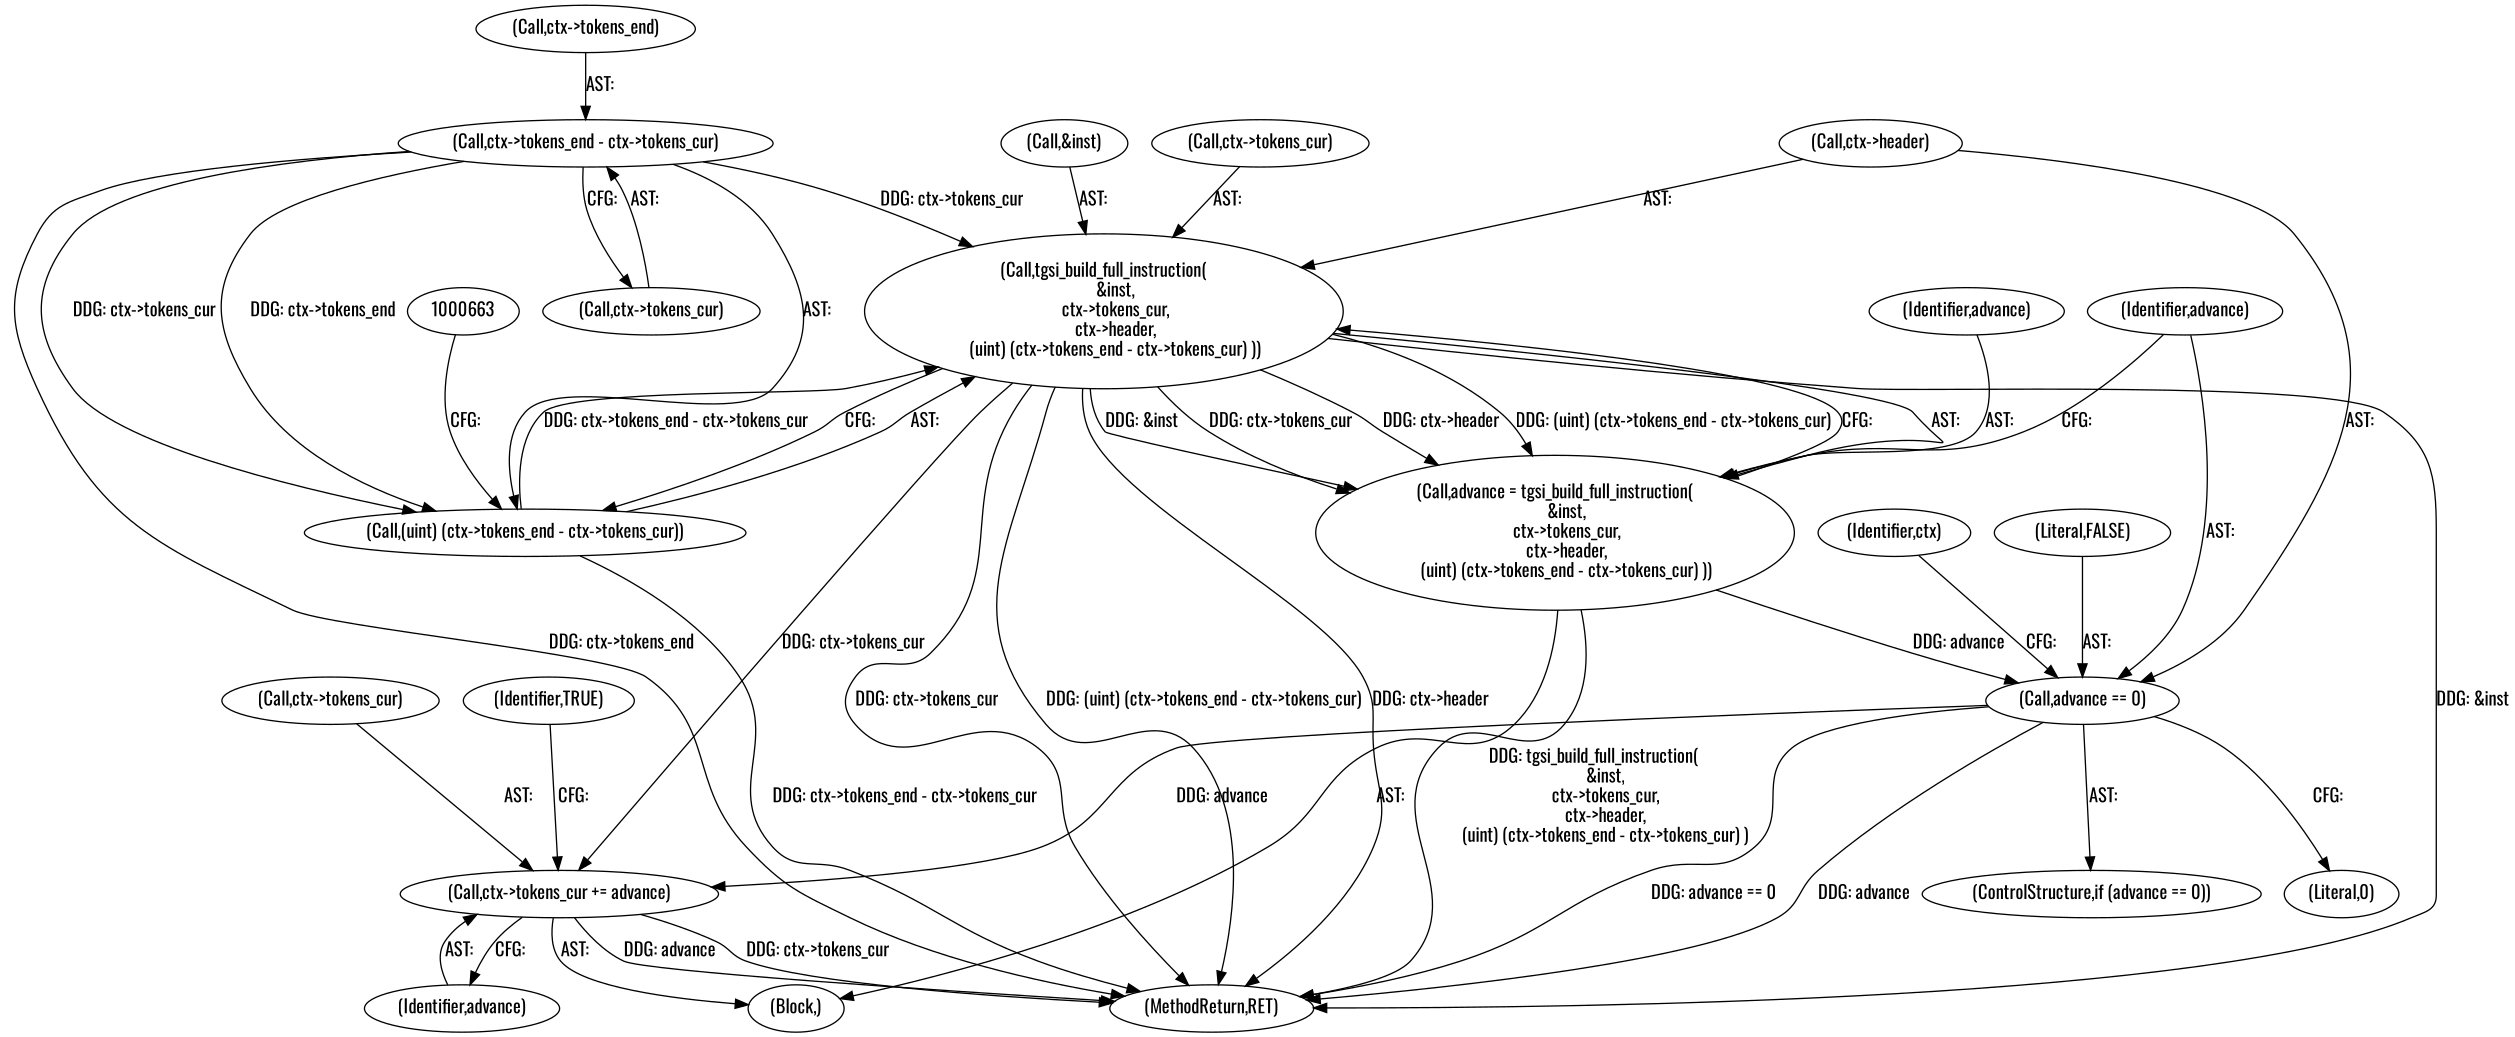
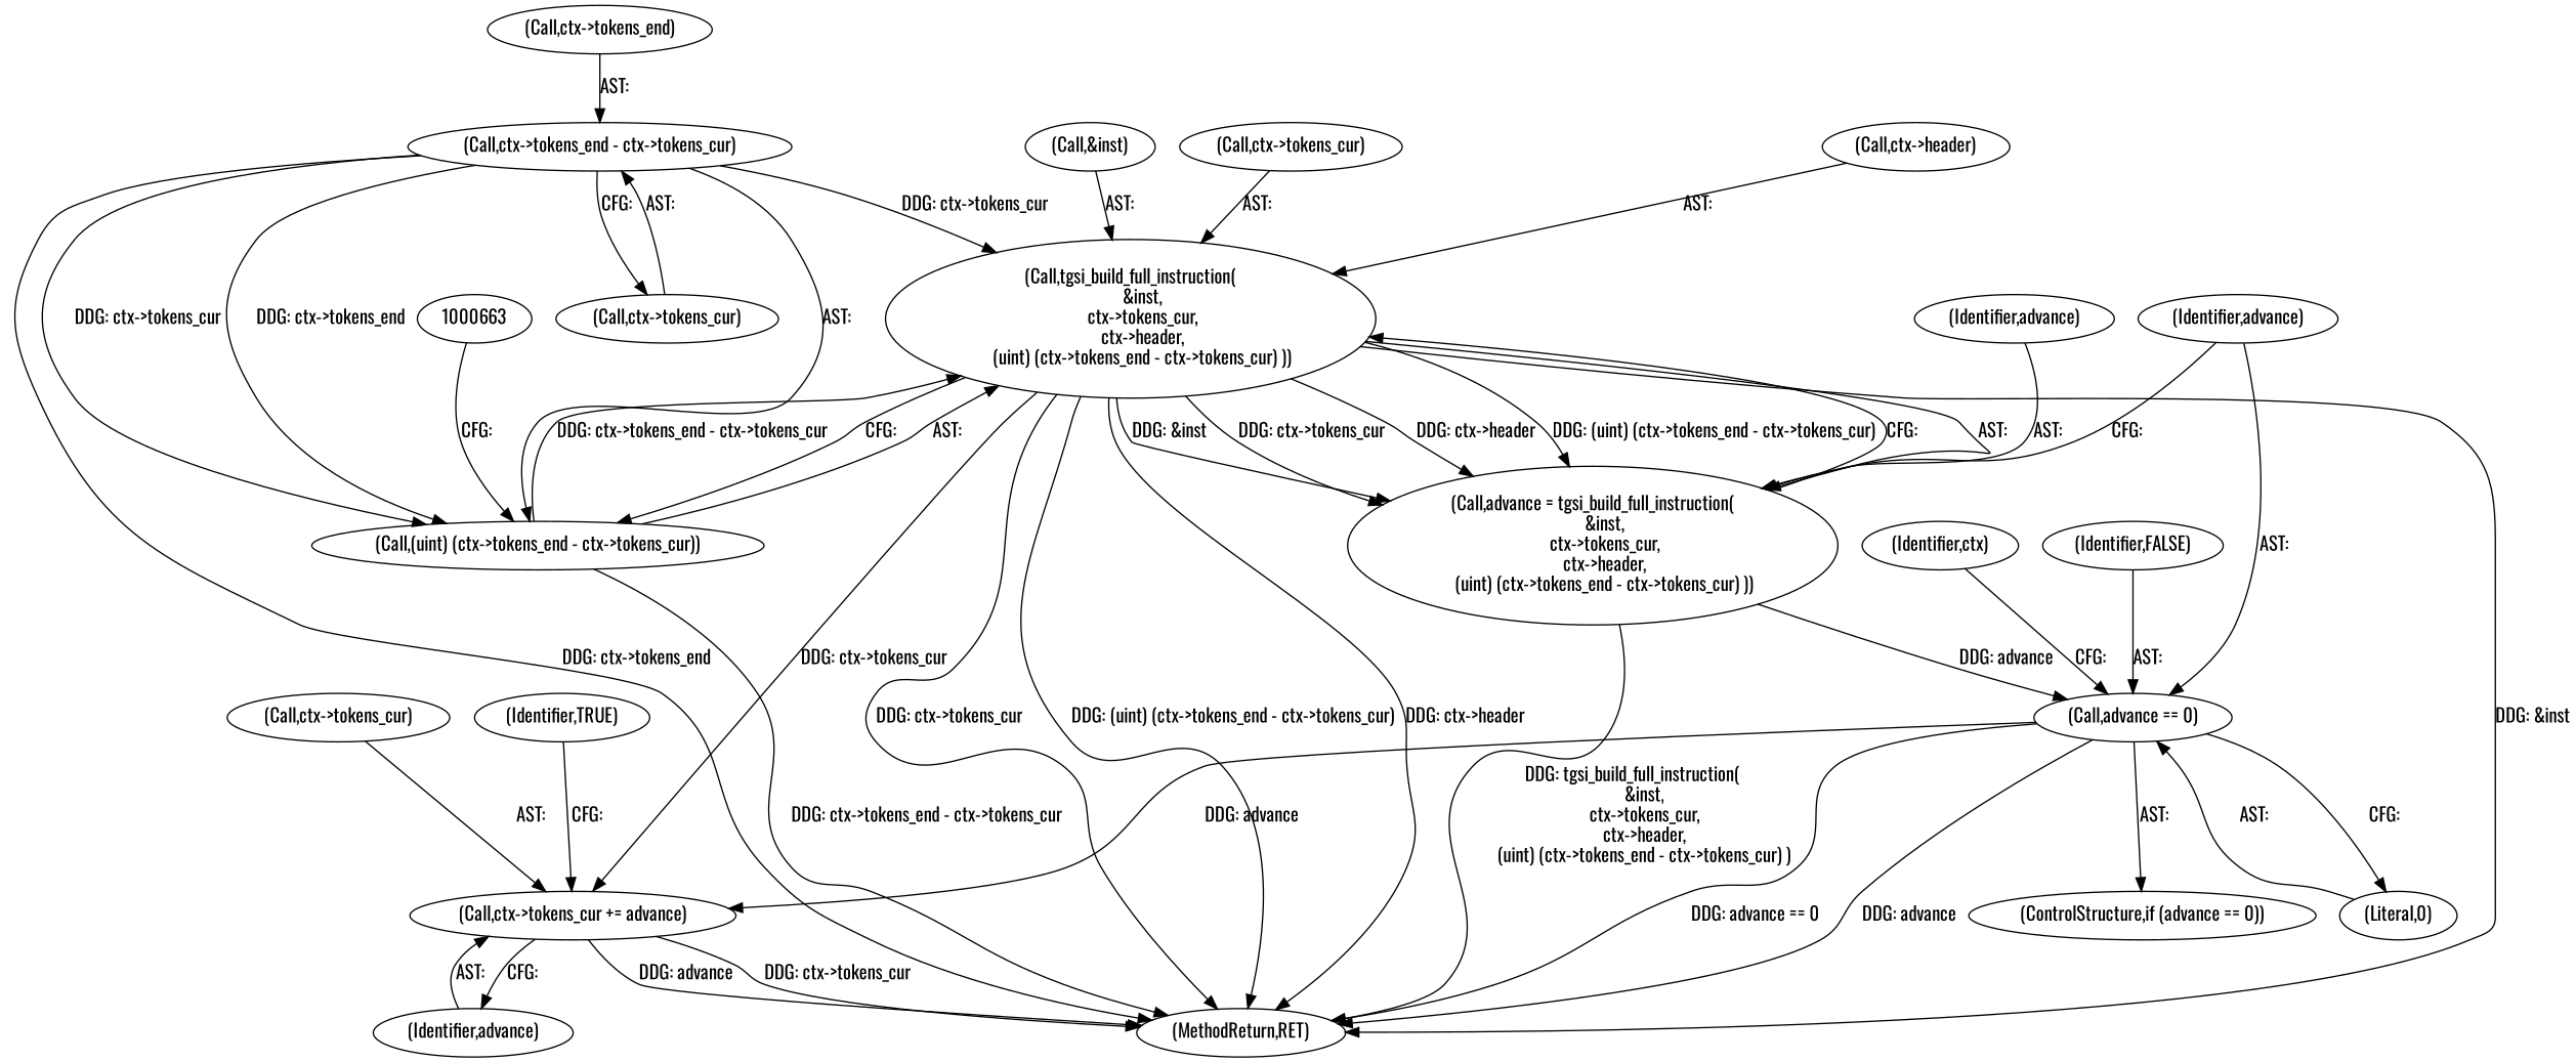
  digraph {
    fontname=Oswald
    node [fontname=Oswald]
    edge [fontname=Oswald]
    n1 [label="(Call,ctx->tokens_end - ctx->tokens_cur)"]
    n2 [label="(Call,tgsi_build_full_instruction(\n      &inst,\n      ctx->tokens_cur,\n      ctx->header,\n      (uint) (ctx->tokens_end - ctx->tokens_cur) ))"]
    n3 [label="(Call,(uint) (ctx->tokens_end - ctx->tokens_cur))"]
    n4 [label="(Call,ctx->tokens_cur)"]
    n5 [label="(MethodReturn,RET)"]
    n6 [label="(Call,advance = tgsi_build_full_instruction(\n      &inst,\n      ctx->tokens_cur,\n      ctx->header,\n      (uint) (ctx->tokens_end - ctx->tokens_cur) ))"]
    n7 [label="(Call,ctx->tokens_cur += advance)"]
    n8 [label="(Call,advance == 0)"]
-   n9 [label="(Block,)"]
    n10 [label="(Identifier,advance)"]
    n11 [label="(Literal,0)"]
    n12 [label="(ControlStructure,if (advance == 0))"]
    n13 [label="(Call,ctx->tokens_cur)"]
    n14 [label="(Call,ctx->tokens_cur)"]
    n15 [label="(Identifier,advance)"]
    n16 [label="(Identifier,advance)"]
    n17 [label="(Identifier,TRUE)"]
    n18 [label="(Call,ctx->header)"]
    n19 [label="(Call,ctx->tokens_end)"]
    n20 [label="(Call,&inst)"]
    n21 [label="(Identifier,ctx)"]
-   n22 [label="(Literal,FALSE)"]
+   n22 [label="(Identifier,FALSE)"]
    1000663
    n1 -> n2 [label="DDG: ctx->tokens_cur"]
    n1 -> n3 [label="AST: "]
    n1 -> n3 [label="DDG: ctx->tokens_end"]
    n1 -> n3 [label="DDG: ctx->tokens_cur"]
    n1 -> n4 [label="CFG: "]
    n1 -> n5 [label="DDG: ctx->tokens_end"]
    n2 -> n3 [label="CFG: "]
    n2 -> n5 [label="DDG: ctx->tokens_cur"]
    n2 -> n5 [label="DDG: (uint) (ctx->tokens_end - ctx->tokens_cur)"]
    n2 -> n5 [label="DDG: ctx->header"]
    n2 -> n5 [label="DDG: &inst"]
    n2 -> n6 [label="AST: "]
    n2 -> n6 [label="DDG: &inst"]
    n2 -> n6 [label="DDG: ctx->tokens_cur"]
    n2 -> n6 [label="DDG: ctx->header"]
    n2 -> n6 [label="DDG: (uint) (ctx->tokens_end - ctx->tokens_cur)"]
    n2 -> n7 [label="DDG: ctx->tokens_cur"]
    n3 -> n2 [label="AST: "]
    n3 -> n2 [label="DDG: ctx->tokens_end - ctx->tokens_cur"]
    n3 -> n5 [label="DDG: ctx->tokens_end - ctx->tokens_cur"]
    n4 -> n1 [label="AST: "]
    n6 -> n2 [label="CFG: "]
    n6 -> n5 [label="DDG: tgsi_build_full_instruction(\n      &inst,\n      ctx->tokens_cur,\n      ctx->header,\n      (uint) (ctx->tokens_end - ctx->tokens_cur) )"]
    n6 -> n8 [label="DDG: advance"]
-   n6 -> n9 [label="AST: "]
    n7 -> n5 [label="DDG: advance"]
    n7 -> n5 [label="DDG: ctx->tokens_cur"]
-   n7 -> n9 [label="AST: "]
    n7 -> n10 [label="CFG: "]
    n8 -> n5 [label="DDG: advance == 0"]
    n8 -> n5 [label="DDG: advance"]
    n8 -> n7 [label="DDG: advance"]
    n8 -> n11 [label="CFG: "]
    n8 -> n12 [label="AST: "]
    n10 -> n7 [label="AST: "]
-   n18 -> n8 [label="AST: "]
+   n11 -> n8 [label="AST: "]
    n13 -> n2 [label="AST: "]
    n14 -> n7 [label="AST: "]
    n15 -> n6 [label="AST: "]
    n16 -> n6 [label="CFG: "]
    n16 -> n8 [label="AST: "]
    n17 -> n7 [label="CFG: "]
    n18 -> n2 [label="AST: "]
    n19 -> n1 [label="AST: "]
    n20 -> n2 [label="AST: "]
    n21 -> n8 [label="CFG: "]
    n22 -> n8 [label="AST: "]
    1000663 -> n3 [label="CFG: "]
  }
